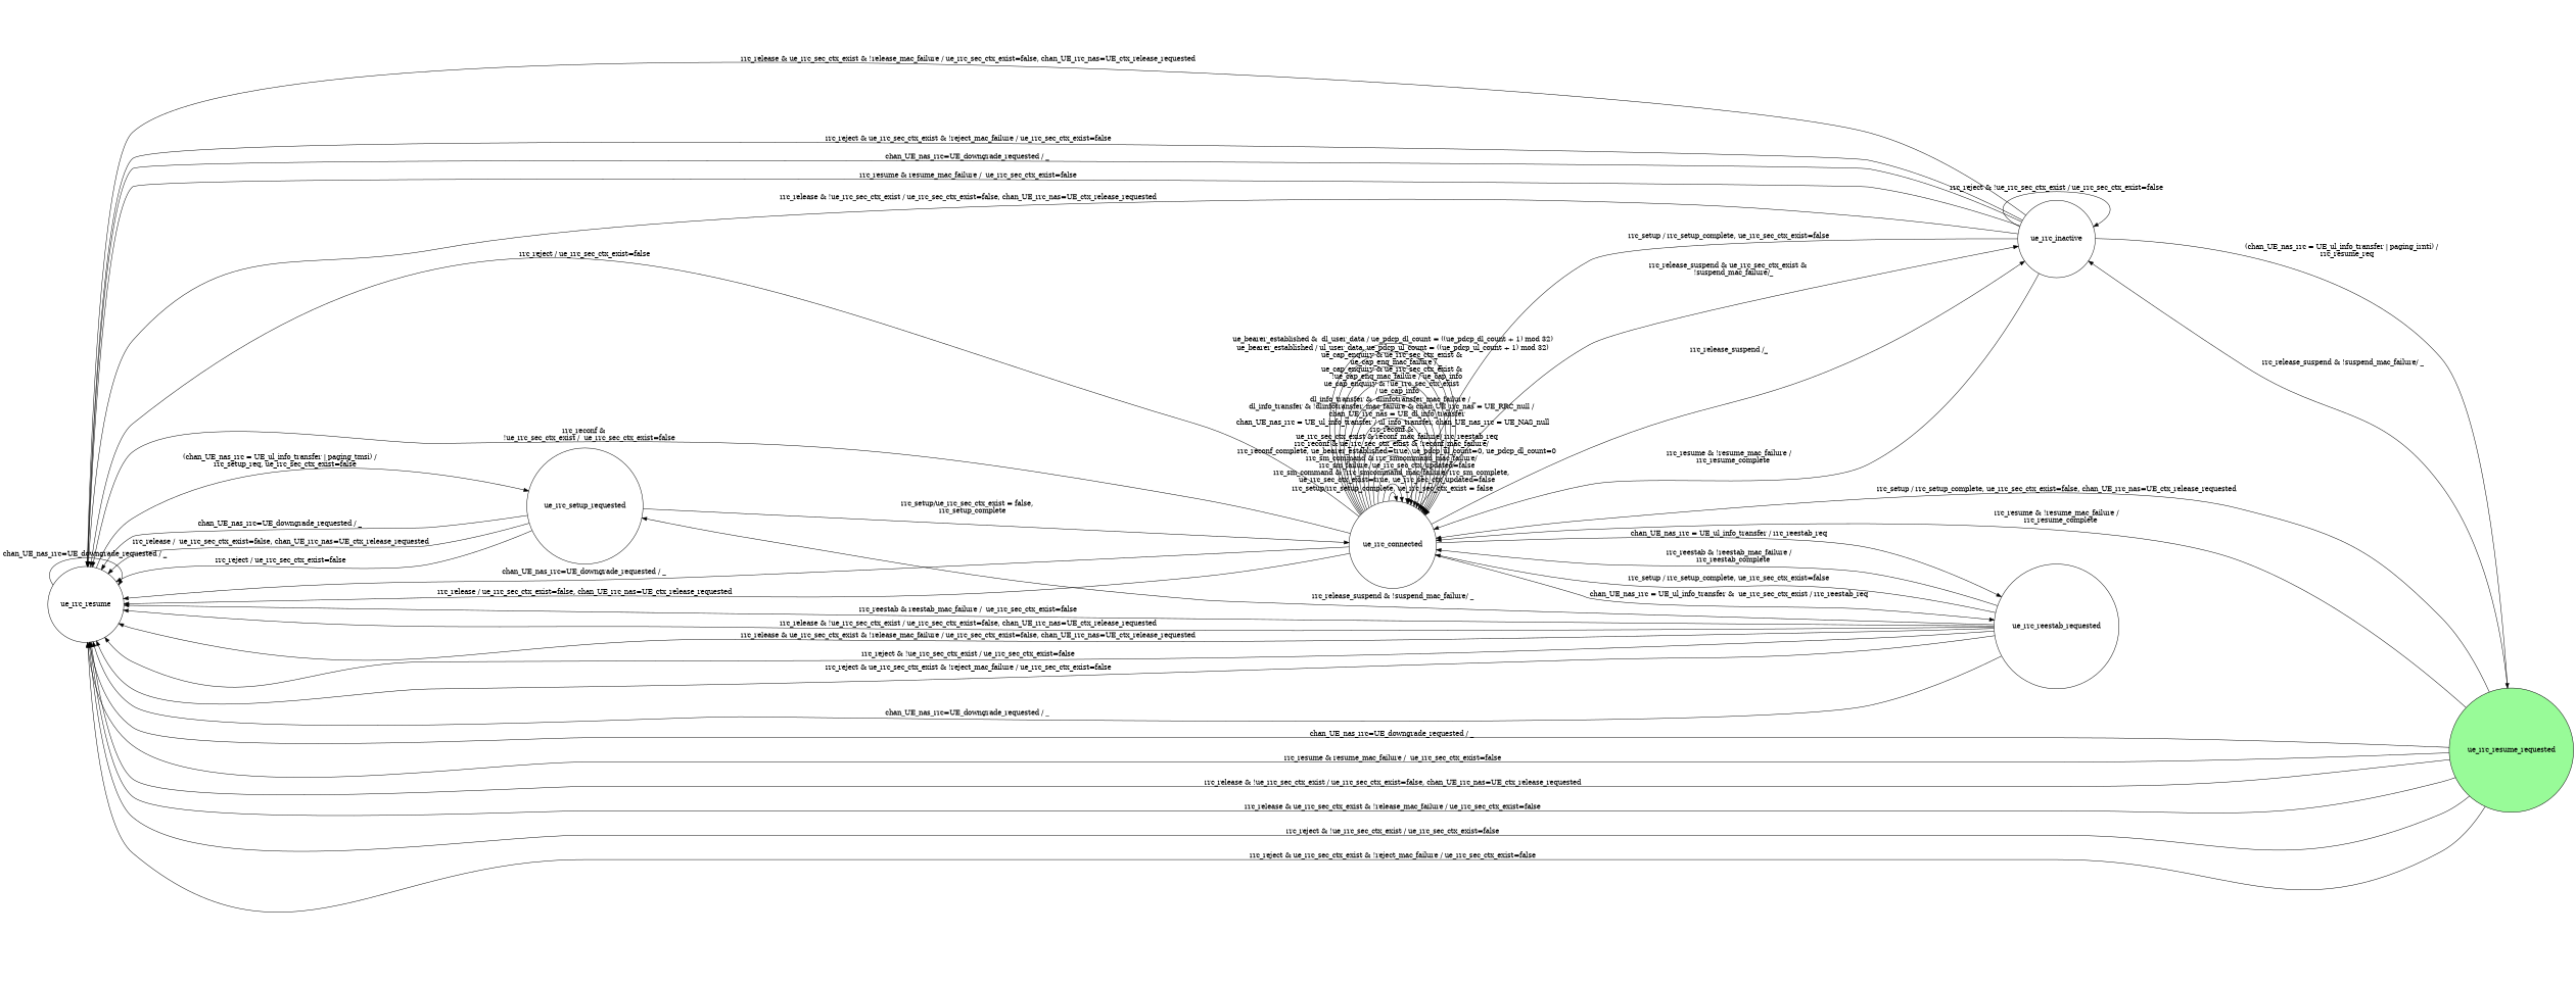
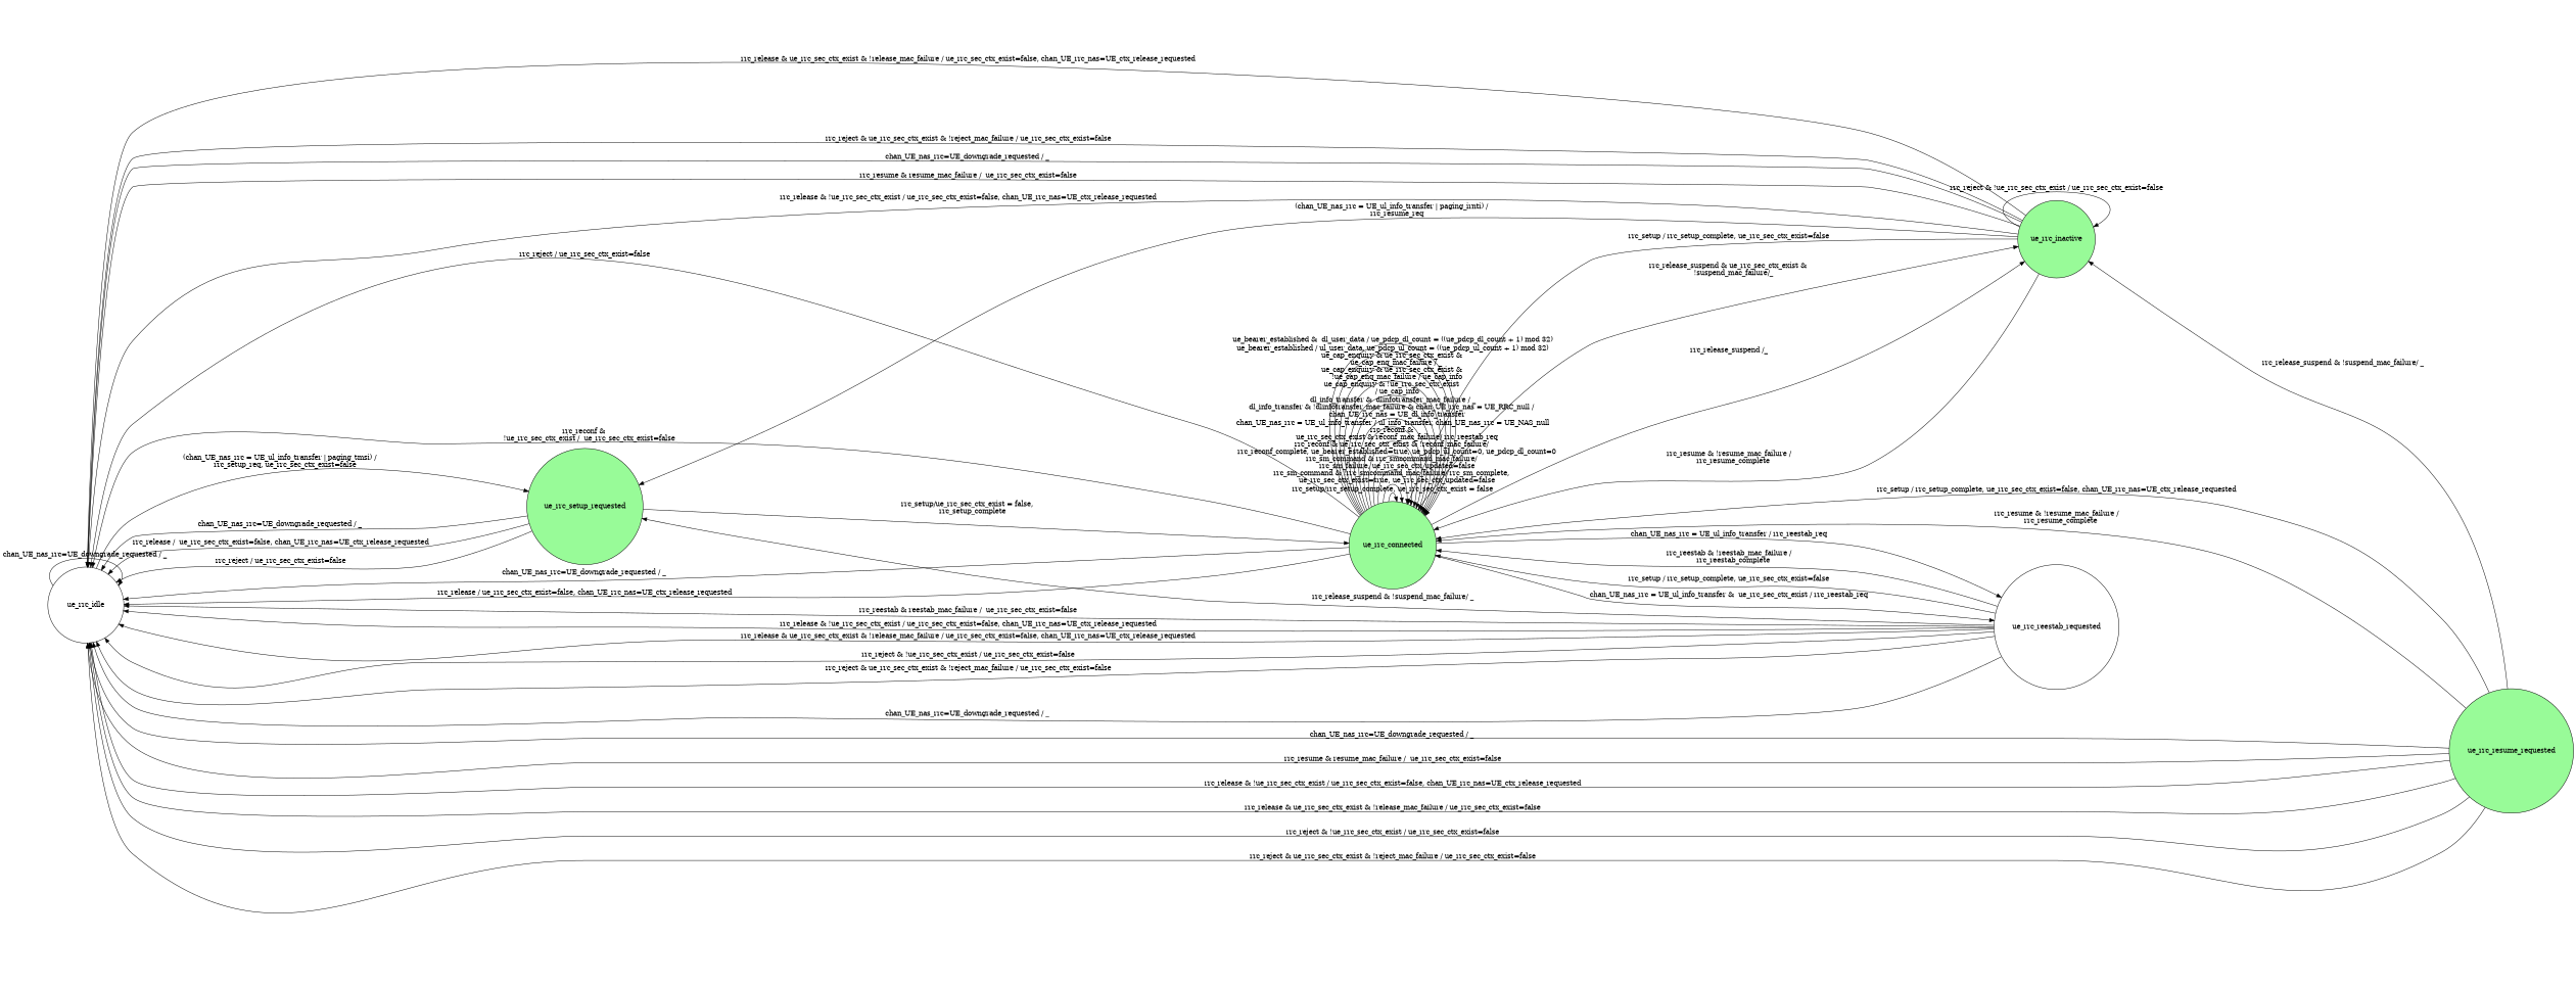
  digraph {
    rankdir=LR
    node [fillcolor=white shape=circle style=filled]
-   n1 [label=ue_rrc_resume]
-   n2 [label=ue_rrc_setup_requested]
-   n3 [label=ue_rrc_connected]
-   n4 [label=ue_rrc_inactive]
+   n1 [label=ue_rrc_idle]
+   n2 [fillcolor=palegreen label=ue_rrc_setup_requested]
+   n3 [fillcolor=palegreen label=ue_rrc_connected]
+   n4 [fillcolor=palegreen label=ue_rrc_inactive]
    n5 [label=ue_rrc_reestab_requested]
    n6 [fillcolor=palegreen label=ue_rrc_resume_requested]
    n1 -> n1 [label="chan_UE_nas_rrc=UE_downgrade_requested / _ "]
    n1 -> n2 [label="(chan_UE_nas_rrc = UE_ul_info_transfer | paging_tmsi) / \n    rrc_setup_req, ue_rrc_sec_ctx_exist=false"]
    n2 -> n1 [label="chan_UE_nas_rrc=UE_downgrade_requested / _ "]
    n2 -> n1 [label="rrc_release /  ue_rrc_sec_ctx_exist=false, chan_UE_rrc_nas=UE_ctx_release_requested"]
    n2 -> n1 [label="rrc_reject / ue_rrc_sec_ctx_exist=false"]
    n2 -> n3 [label="rrc_setup/ue_rrc_sec_ctx_exist = false, \n    rrc_setup_complete"]
    n3 -> n1 [label="chan_UE_nas_rrc=UE_downgrade_requested / _ "]
    n3 -> n1 [label="rrc_release / ue_rrc_sec_ctx_exist=false, chan_UE_rrc_nas=UE_ctx_release_requested"]
    n3 -> n1 [label="rrc_reject / ue_rrc_sec_ctx_exist=false"]
    n3 -> n1 [label="rrc_reconf & \n    !ue_rrc_sec_ctx_exist /  ue_rrc_sec_ctx_exist=false"]
    n3 -> n3 [label="rrc_setup/rrc_setup_complete, ue_rrc_sec_ctx_exist = false"]
    n3 -> n3 [label="rrc_sm_command & !rrc_smcommand_mac_failure/ rrc_sm_complete, \n    ue_rrc_sec_ctx_exist=true, ue_rrc_sec_ctx_updated=false"]
    n3 -> n3 [label="rrc_sm_command & rrc_smcommand_mac_failure/ \n    rrc_sm_failure, ue_rrc_sec_ctx_updated=false"]
    n3 -> n3 [label="rrc_reconf & ue_rrc_sec_ctx_exist & !reconf_mac_failure/ \n    rrc_reconf_complete, ue_bearer_established=true, ue_pdcp_ul_count=0, ue_pdcp_dl_count=0"]
    n3 -> n3 [label="rrc_reconf & \n    ue_rrc_sec_ctx_exist & reconf_mac_failure/ rrc_reestab_req"]
    n3 -> n3 [label="chan_UE_nas_rrc = UE_ul_info_transfer / ul_info_transfer, chan_UE_nas_rrc = UE_NAS_null"]
    n3 -> n3 [label="dl_info_transfer & !dlinfotransfer_mac_failure & chan_UE_rrc_nas = UE_RRC_null / \n    chan_UE_rrc_nas = UE_dl_info_transfer"]
    n3 -> n3 [label="dl_info_transfer &  dlinfotransfer_mac_failure / _"]
    n3 -> n3 [label="ue_cap_enquiry & !ue_rrc_sec_ctx_exist \n    / ue_cap_info"]
    n3 -> n3 [label="ue_cap_enquiry & ue_rrc_sec_ctx_exist & \n    !ue_cap_enq_mac_failure / ue_cap_info"]
    n3 -> n3 [label="ue_cap_enquiry & ue_rrc_sec_ctx_exist & \n    ue_cap_enq_mac_failure / _ "]
    n3 -> n3 [label="ue_bearer_established / ul_user_data, ue_pdcp_ul_count = ((ue_pdcp_ul_count + 1) mod 32)"]
    n3 -> n3 [label="ue_bearer_established &  dl_user_data / ue_pdcp_dl_count = ((ue_pdcp_dl_count + 1) mod 32)"]
    n3 -> n4 [label="rrc_release_suspend & ue_rrc_sec_ctx_exist & \n    !suspend_mac_failure/_"]
    n3 -> n4 [label="rrc_release_suspend /_"]
    n3 -> n5 [label="chan_UE_nas_rrc = UE_ul_info_transfer &  ue_rrc_sec_ctx_exist / rrc_reestab_req"]
    n3 -> n5 [label="chan_UE_nas_rrc = UE_ul_info_transfer / rrc_reestab_req"]
    n4 -> n1 [label="chan_UE_nas_rrc=UE_downgrade_requested / _ "]
    n4 -> n1 [label="rrc_resume & resume_mac_failure /  ue_rrc_sec_ctx_exist=false"]
    n4 -> n1 [label="rrc_release & !ue_rrc_sec_ctx_exist / ue_rrc_sec_ctx_exist=false, chan_UE_rrc_nas=UE_ctx_release_requested"]
    n4 -> n1 [label="rrc_release & ue_rrc_sec_ctx_exist & !release_mac_failure / ue_rrc_sec_ctx_exist=false, chan_UE_rrc_nas=UE_ctx_release_requested"]
    n4 -> n1 [label="rrc_reject & ue_rrc_sec_ctx_exist & !reject_mac_failure / ue_rrc_sec_ctx_exist=false"]
    n4 -> n3 [label="rrc_resume & !resume_mac_failure /\n    rrc_resume_complete"]
    n4 -> n3 [label="rrc_setup / rrc_setup_complete, ue_rrc_sec_ctx_exist=false"]
    n4 -> n4 [label="rrc_reject & !ue_rrc_sec_ctx_exist / ue_rrc_sec_ctx_exist=false"]
-   n4 -> n6 [label="(chan_UE_nas_rrc = UE_ul_info_transfer | paging_irnti) / \n    rrc_resume_req"]
+   n4 -> n2 [label="(chan_UE_nas_rrc = UE_ul_info_transfer | paging_irnti) / \n    rrc_resume_req"]
    n5 -> n1 [label="chan_UE_nas_rrc=UE_downgrade_requested / _ "]
    n5 -> n1 [label="rrc_reestab & reestab_mac_failure /  ue_rrc_sec_ctx_exist=false"]
    n5 -> n1 [label="rrc_release & !ue_rrc_sec_ctx_exist / ue_rrc_sec_ctx_exist=false, chan_UE_rrc_nas=UE_ctx_release_requested"]
    n5 -> n1 [label="rrc_release & ue_rrc_sec_ctx_exist & !release_mac_failure / ue_rrc_sec_ctx_exist=false, chan_UE_rrc_nas=UE_ctx_release_requested"]
    n5 -> n1 [label="rrc_reject & !ue_rrc_sec_ctx_exist / ue_rrc_sec_ctx_exist=false"]
    n5 -> n1 [label="rrc_reject & ue_rrc_sec_ctx_exist & !reject_mac_failure / ue_rrc_sec_ctx_exist=false"]
    n5 -> n2 [label="rrc_release_suspend & !suspend_mac_failure/ _"]
    n5 -> n3 [label="rrc_reestab & !reestab_mac_failure /\n    rrc_reestab_complete"]
    n5 -> n3 [label="rrc_setup / rrc_setup_complete, ue_rrc_sec_ctx_exist=false"]
    n6 -> n1 [label="chan_UE_nas_rrc=UE_downgrade_requested / _ "]
    n6 -> n1 [label="rrc_resume & resume_mac_failure /  ue_rrc_sec_ctx_exist=false"]
    n6 -> n1 [label="rrc_release & !ue_rrc_sec_ctx_exist / ue_rrc_sec_ctx_exist=false, chan_UE_rrc_nas=UE_ctx_release_requested"]
    n6 -> n1 [label="rrc_release & ue_rrc_sec_ctx_exist & !release_mac_failure / ue_rrc_sec_ctx_exist=false"]
    n6 -> n1 [label="rrc_reject & !ue_rrc_sec_ctx_exist / ue_rrc_sec_ctx_exist=false"]
    n6 -> n1 [label="rrc_reject & ue_rrc_sec_ctx_exist & !reject_mac_failure / ue_rrc_sec_ctx_exist=false"]
    n6 -> n3 [label="rrc_resume & !resume_mac_failure /\n    rrc_resume_complete"]
    n6 -> n3 [label="rrc_setup / rrc_setup_complete, ue_rrc_sec_ctx_exist=false, chan_UE_rrc_nas=UE_ctx_release_requested"]
    n6 -> n4 [label="rrc_release_suspend & !suspend_mac_failure/ _"]
  }
